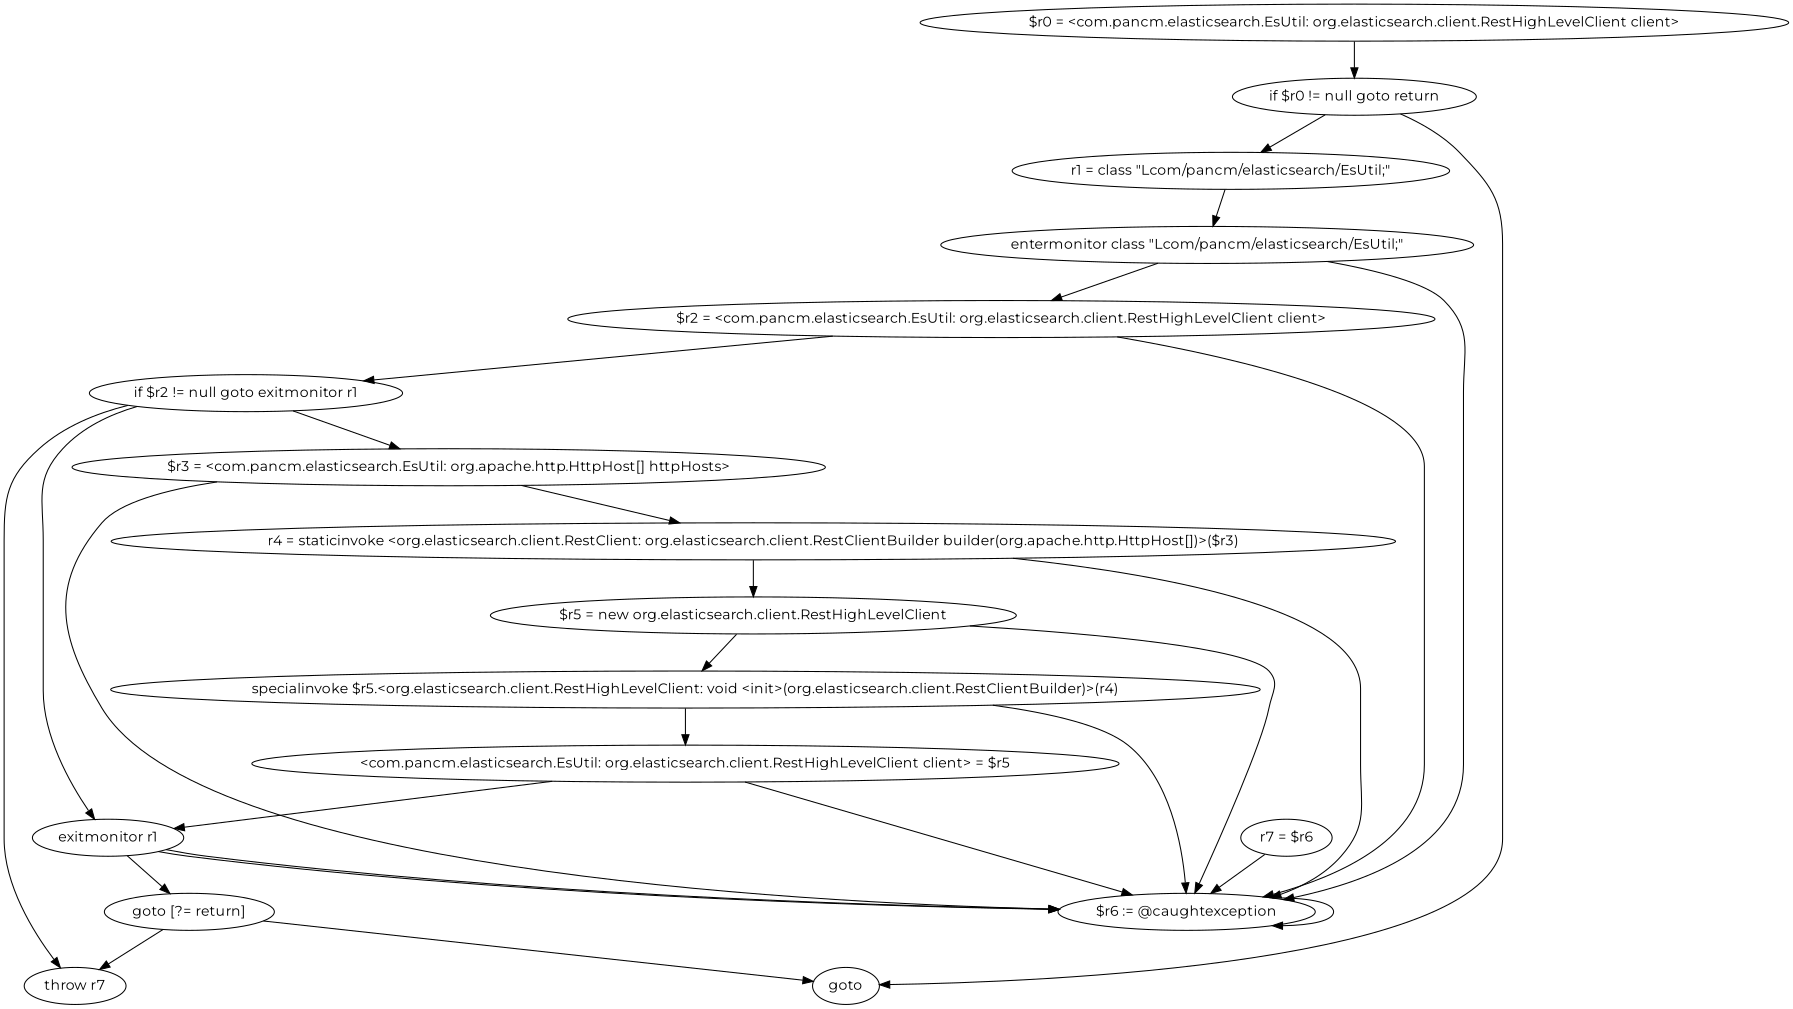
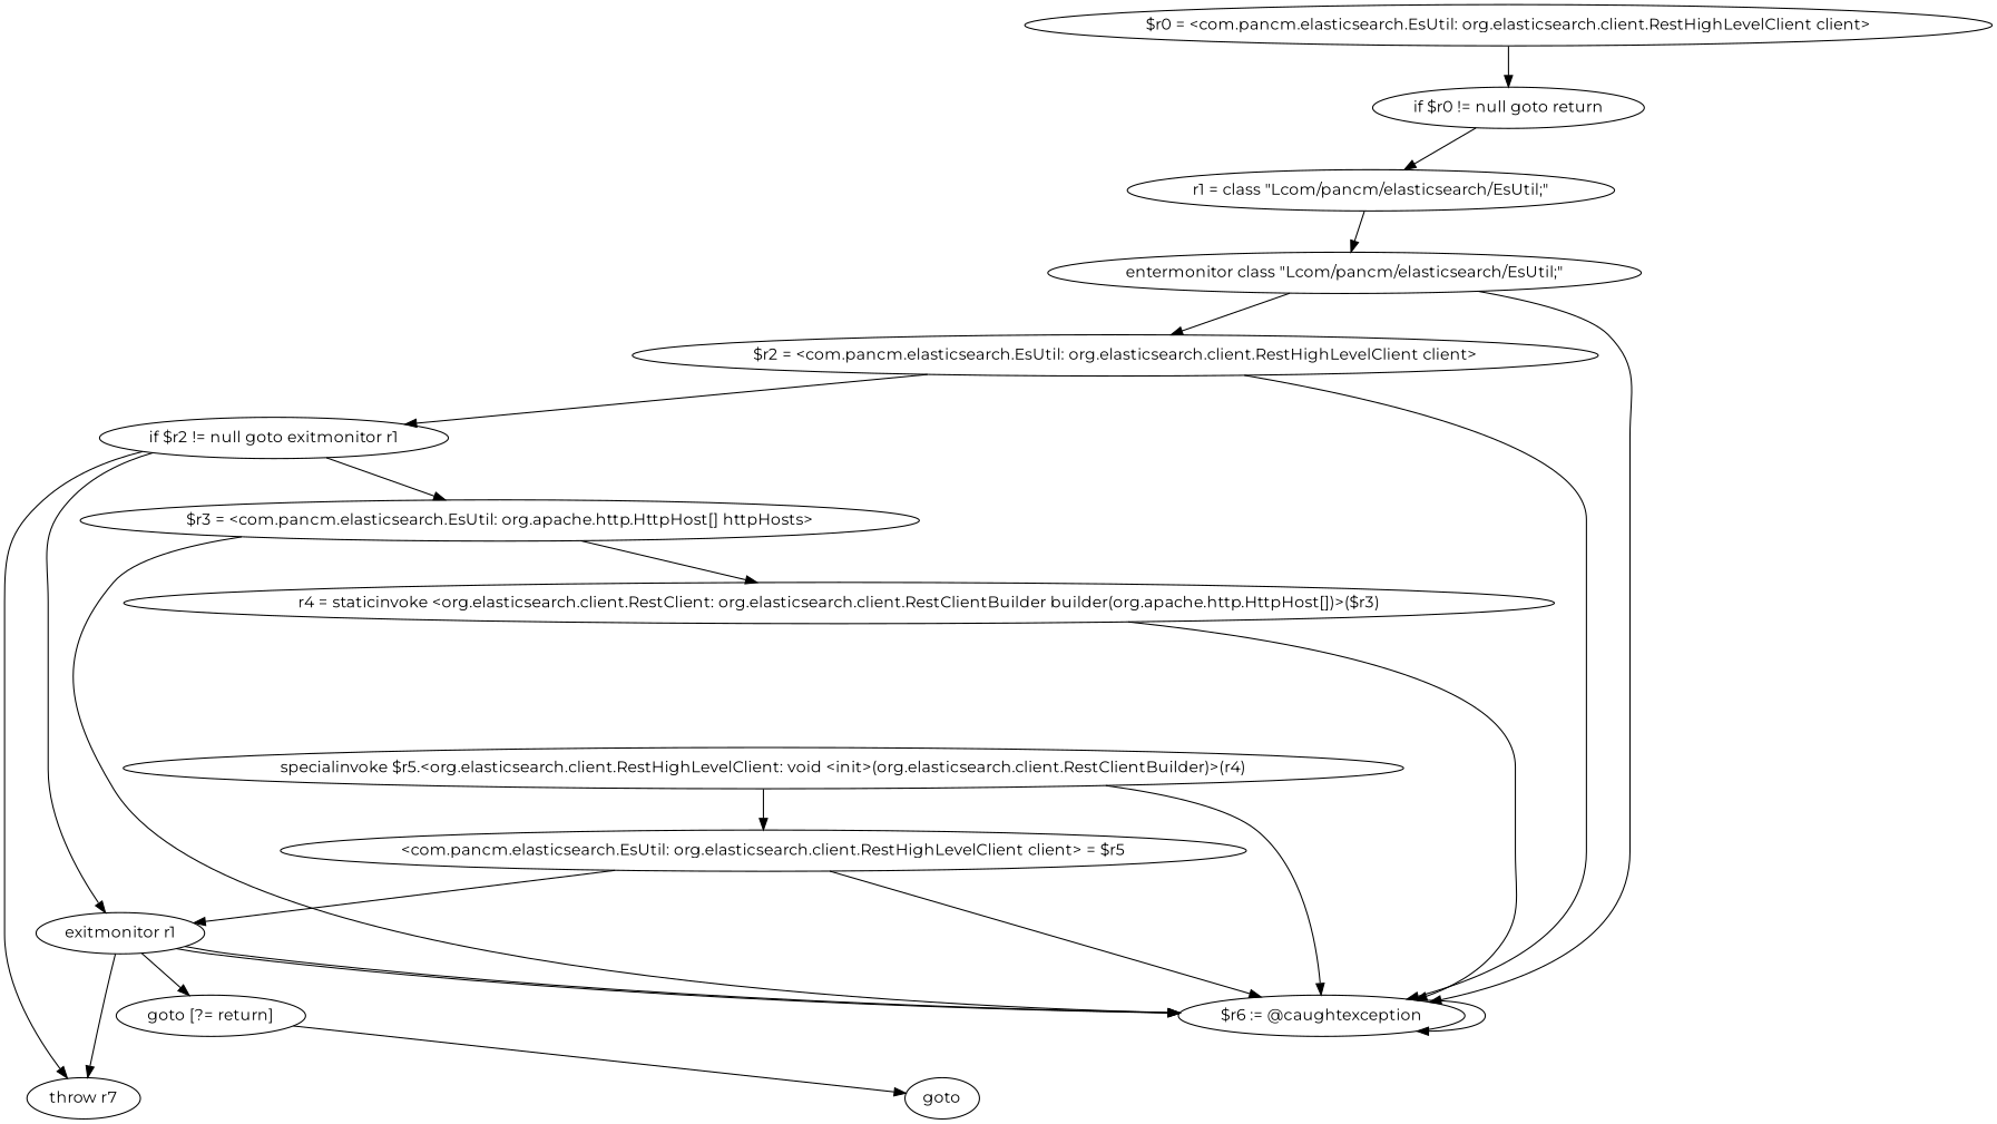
  digraph {
    fontname=Montserrat
    node [fontname=Montserrat]
    edge [fontname=Montserrat]
    "$r0 = <com.pancm.elasticsearch.EsUtil: org.elasticsearch.client.RestHighLevelClient client>"
    "if $r0 != null goto return"
    "r1 = class \"Lcom/pancm/elasticsearch/EsUtil;\""
    n4 [label=goto]
    "entermonitor class \"Lcom/pancm/elasticsearch/EsUtil;\""
    "$r2 = <com.pancm.elasticsearch.EsUtil: org.elasticsearch.client.RestHighLevelClient client>"
    "$r6 := @caughtexception"
    "if $r2 != null goto exitmonitor r1"
    "$r3 = <com.pancm.elasticsearch.EsUtil: org.apache.http.HttpHost[] httpHosts>"
    "exitmonitor r1"
    "throw r7"
    "r4 = staticinvoke <org.elasticsearch.client.RestClient: org.elasticsearch.client.RestClientBuilder builder(org.apache.http.HttpHost[])>($r3)"
    "goto [?= return]"
-   "$r5 = new org.elasticsearch.client.RestHighLevelClient"
    "specialinvoke $r5.<org.elasticsearch.client.RestHighLevelClient: void <init>(org.elasticsearch.client.RestClientBuilder)>(r4)"
    "<com.pancm.elasticsearch.EsUtil: org.elasticsearch.client.RestHighLevelClient client> = $r5"
-   "r7 = $r6"
    "$r0 = <com.pancm.elasticsearch.EsUtil: org.elasticsearch.client.RestHighLevelClient client>" -> "if $r0 != null goto return"
    "if $r0 != null goto return" -> "r1 = class \"Lcom/pancm/elasticsearch/EsUtil;\""
-   "if $r0 != null goto return" -> n4
    "r1 = class \"Lcom/pancm/elasticsearch/EsUtil;\"" -> "entermonitor class \"Lcom/pancm/elasticsearch/EsUtil;\""
    "entermonitor class \"Lcom/pancm/elasticsearch/EsUtil;\"" -> "$r2 = <com.pancm.elasticsearch.EsUtil: org.elasticsearch.client.RestHighLevelClient client>"
    "entermonitor class \"Lcom/pancm/elasticsearch/EsUtil;\"" -> "$r6 := @caughtexception"
    "$r2 = <com.pancm.elasticsearch.EsUtil: org.elasticsearch.client.RestHighLevelClient client>" -> "$r6 := @caughtexception"
    "$r2 = <com.pancm.elasticsearch.EsUtil: org.elasticsearch.client.RestHighLevelClient client>" -> "if $r2 != null goto exitmonitor r1"
    "$r6 := @caughtexception" -> "$r6 := @caughtexception"
    "if $r2 != null goto exitmonitor r1" -> "$r3 = <com.pancm.elasticsearch.EsUtil: org.apache.http.HttpHost[] httpHosts>"
    "if $r2 != null goto exitmonitor r1" -> "exitmonitor r1"
    "if $r2 != null goto exitmonitor r1" -> "throw r7"
    "$r3 = <com.pancm.elasticsearch.EsUtil: org.apache.http.HttpHost[] httpHosts>" -> "$r6 := @caughtexception"
    "$r3 = <com.pancm.elasticsearch.EsUtil: org.apache.http.HttpHost[] httpHosts>" -> "r4 = staticinvoke <org.elasticsearch.client.RestClient: org.elasticsearch.client.RestClientBuilder builder(org.apache.http.HttpHost[])>($r3)"
    "exitmonitor r1" -> "$r6 := @caughtexception"
    "exitmonitor r1" -> "$r6 := @caughtexception"
-   "goto [?= return]" -> "throw r7"
+   "exitmonitor r1" -> "throw r7"
    "exitmonitor r1" -> "goto [?= return]"
    "r4 = staticinvoke <org.elasticsearch.client.RestClient: org.elasticsearch.client.RestClientBuilder builder(org.apache.http.HttpHost[])>($r3)" -> "$r6 := @caughtexception"
-   "r4 = staticinvoke <org.elasticsearch.client.RestClient: org.elasticsearch.client.RestClientBuilder builder(org.apache.http.HttpHost[])>($r3)" -> "$r5 = new org.elasticsearch.client.RestHighLevelClient"
    "goto [?= return]" -> n4
-   "$r5 = new org.elasticsearch.client.RestHighLevelClient" -> "$r6 := @caughtexception"
-   "$r5 = new org.elasticsearch.client.RestHighLevelClient" -> "specialinvoke $r5.<org.elasticsearch.client.RestHighLevelClient: void <init>(org.elasticsearch.client.RestClientBuilder)>(r4)"
    "specialinvoke $r5.<org.elasticsearch.client.RestHighLevelClient: void <init>(org.elasticsearch.client.RestClientBuilder)>(r4)" -> "$r6 := @caughtexception"
    "specialinvoke $r5.<org.elasticsearch.client.RestHighLevelClient: void <init>(org.elasticsearch.client.RestClientBuilder)>(r4)" -> "<com.pancm.elasticsearch.EsUtil: org.elasticsearch.client.RestHighLevelClient client> = $r5"
    "<com.pancm.elasticsearch.EsUtil: org.elasticsearch.client.RestHighLevelClient client> = $r5" -> "$r6 := @caughtexception"
    "<com.pancm.elasticsearch.EsUtil: org.elasticsearch.client.RestHighLevelClient client> = $r5" -> "exitmonitor r1"
-   "r7 = $r6" -> "$r6 := @caughtexception"
  }
